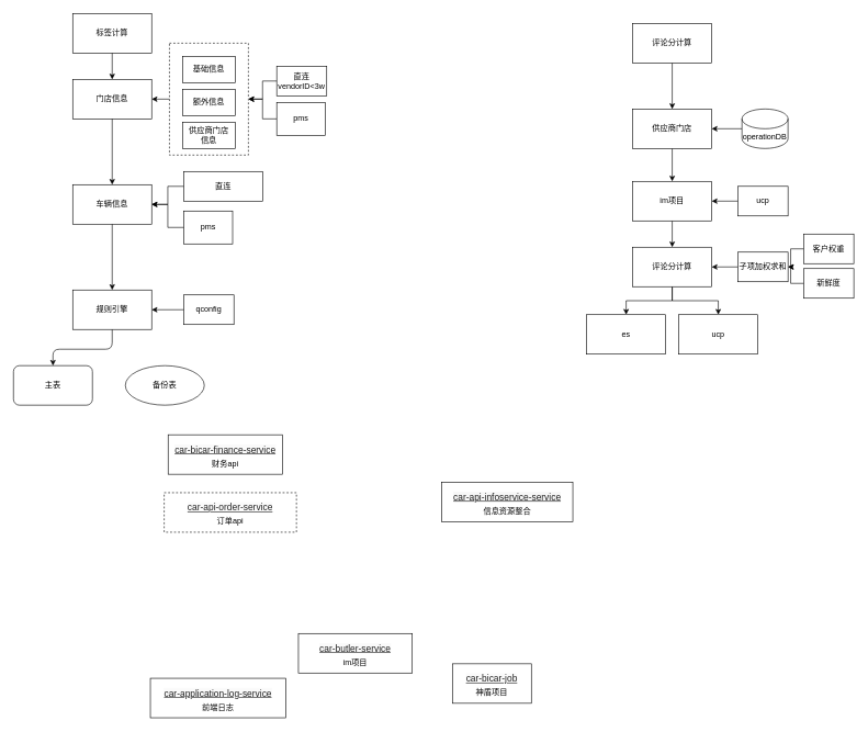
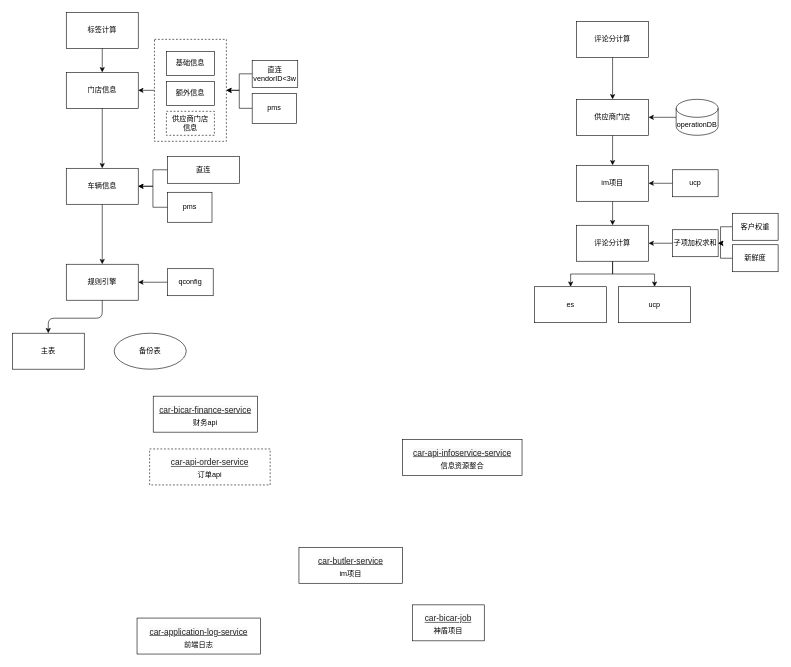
  <mxCell id="0" />
  <mxCell id="1" parent="0" />
  <mxCell id="2" value="" style="rounded=0;whiteSpace=wrap;html=1;dashed=1;" parent="1" vertex="1"><mxGeometry x="257" y="65" width="120" height="170" as="geometry" /></mxCell>
  <mxCell id="3" value="标签计算" style="rounded=0;whiteSpace=wrap;html=1;" parent="1" vertex="1"><mxGeometry x="110" y="20" width="120" height="60" as="geometry" /></mxCell>
  <mxCell id="4" value="门店信息" style="rounded=0;whiteSpace=wrap;html=1;" parent="1" vertex="1"><mxGeometry x="110" y="120" width="120" height="60" as="geometry" /></mxCell>
  <mxCell id="5" value="基础信息" style="rounded=0;whiteSpace=wrap;html=1;" parent="1" vertex="1"><mxGeometry x="277" y="85" width="80" height="40" as="geometry" /></mxCell>
  <mxCell id="6" value="额外信息" style="rounded=0;whiteSpace=wrap;html=1;" parent="1" vertex="1"><mxGeometry x="277" y="135" width="80" height="40" as="geometry" /></mxCell>
- <mxCell id="7" value="供应商门店&lt;br&gt;信息" style="rounded=0;whiteSpace=wrap;html=1;" parent="1" vertex="1"><mxGeometry x="277" y="185" width="80" height="40" as="geometry" /></mxCell>
+ <mxCell id="7" value="供应商门店&lt;br&gt;信息" style="rounded=0;whiteSpace=wrap;html=1;dashed=1;" parent="1" vertex="1"><mxGeometry x="277" y="185" width="80" height="40" as="geometry" /></mxCell>
  <mxCell id="8" style="edgeStyle=orthogonalEdgeStyle;rounded=0;orthogonalLoop=1;jettySize=auto;html=1;" parent="1" source="9" target="2" edge="1"><mxGeometry relative="1" as="geometry" /></mxCell>
  <mxCell id="9" value="pms" style="rounded=0;whiteSpace=wrap;html=1;" parent="1" vertex="1"><mxGeometry x="420" y="155" width="74" height="50" as="geometry" /></mxCell>
  <mxCell id="10" style="edgeStyle=orthogonalEdgeStyle;rounded=0;orthogonalLoop=1;jettySize=auto;html=1;exitX=0;exitY=0.5;exitDx=0;exitDy=0;entryX=1;entryY=0.5;entryDx=0;entryDy=0;" parent="1" source="11" target="2" edge="1"><mxGeometry relative="1" as="geometry" /></mxCell>
  <mxCell id="11" value="直连&lt;br&gt;vendorID&amp;lt;3w" style="rounded=0;whiteSpace=wrap;html=1;" parent="1" vertex="1"><mxGeometry x="420" y="100" width="76" height="45" as="geometry" /></mxCell>
  <mxCell id="12" value="车辆信息" style="rounded=0;whiteSpace=wrap;html=1;" parent="1" vertex="1"><mxGeometry x="110" y="280" width="120" height="60" as="geometry" /></mxCell>
  <mxCell id="13" style="edgeStyle=orthogonalEdgeStyle;rounded=0;orthogonalLoop=1;jettySize=auto;html=1;entryX=1;entryY=0.5;entryDx=0;entryDy=0;" parent="1" source="14" target="12" edge="1"><mxGeometry relative="1" as="geometry" /></mxCell>
  <mxCell id="14" value="直连&lt;br&gt;" style="rounded=0;whiteSpace=wrap;html=1;" parent="1" vertex="1"><mxGeometry x="279" y="260" width="120" height="45" as="geometry" /></mxCell>
  <mxCell id="15" style="edgeStyle=orthogonalEdgeStyle;rounded=0;orthogonalLoop=1;jettySize=auto;html=1;entryX=1;entryY=0.5;entryDx=0;entryDy=0;" parent="1" source="16" target="12" edge="1"><mxGeometry relative="1" as="geometry" /></mxCell>
  <mxCell id="16" value="pms" style="rounded=0;whiteSpace=wrap;html=1;" parent="1" vertex="1"><mxGeometry x="279" y="320" width="74" height="50" as="geometry" /></mxCell>
  <mxCell id="17" value="规则引擎" style="rounded=0;whiteSpace=wrap;html=1;" parent="1" vertex="1"><mxGeometry x="110" y="440" width="120" height="60" as="geometry" /></mxCell>
  <mxCell id="18" value="备份表" style="ellipse;whiteSpace=wrap;html=1;" parent="1" vertex="1"><mxGeometry x="190" y="555" width="120" height="60" as="geometry" /></mxCell>
- <mxCell id="19" value="主表" style="whiteSpace=wrap;html=1;rounded=1;" parent="1" vertex="1"><mxGeometry x="20" y="555" width="120" height="60" as="geometry" /></mxCell>
+ <mxCell id="19" value="主表" style="rounded=0;whiteSpace=wrap;html=1;" parent="1" vertex="1"><mxGeometry x="20" y="555" width="120" height="60" as="geometry" /></mxCell>
  <mxCell id="20" style="edgeStyle=orthogonalEdgeStyle;rounded=0;orthogonalLoop=1;jettySize=auto;html=1;exitX=0;exitY=0.5;exitDx=0;exitDy=0;" parent="1" source="21" target="17" edge="1"><mxGeometry relative="1" as="geometry" /></mxCell>
  <mxCell id="21" value="qconfig" style="rounded=0;whiteSpace=wrap;html=1;" parent="1" vertex="1"><mxGeometry x="279" y="447.5" width="76" height="45" as="geometry" /></mxCell>
  <mxCell id="22" style="edgeStyle=orthogonalEdgeStyle;rounded=0;orthogonalLoop=1;jettySize=auto;html=1;entryX=0.5;entryY=0;entryDx=0;entryDy=0;" parent="1" source="23" target="25" edge="1"><mxGeometry relative="1" as="geometry" /></mxCell>
  <mxCell id="23" value="评论分计算" style="rounded=0;whiteSpace=wrap;html=1;" parent="1" vertex="1"><mxGeometry x="961" y="35" width="120" height="60" as="geometry" /></mxCell>
  <mxCell id="24" style="edgeStyle=orthogonalEdgeStyle;rounded=0;orthogonalLoop=1;jettySize=auto;html=1;entryX=0.5;entryY=0;entryDx=0;entryDy=0;" parent="1" source="25" target="27" edge="1"><mxGeometry relative="1" as="geometry" /></mxCell>
  <mxCell id="25" value="供应商门店" style="rounded=0;whiteSpace=wrap;html=1;" parent="1" vertex="1"><mxGeometry x="961" y="165" width="120" height="60" as="geometry" /></mxCell>
  <mxCell id="26" style="edgeStyle=orthogonalEdgeStyle;rounded=0;orthogonalLoop=1;jettySize=auto;html=1;entryX=0.5;entryY=0;entryDx=0;entryDy=0;" parent="1" source="27" target="32" edge="1"><mxGeometry relative="1" as="geometry" /></mxCell>
  <mxCell id="27" value="im项目" style="rounded=0;whiteSpace=wrap;html=1;" parent="1" vertex="1"><mxGeometry x="961" y="275" width="120" height="60" as="geometry" /></mxCell>
  <mxCell id="28" style="edgeStyle=orthogonalEdgeStyle;rounded=0;orthogonalLoop=1;jettySize=auto;html=1;entryX=1;entryY=0.5;entryDx=0;entryDy=0;" parent="1" source="29" target="27" edge="1"><mxGeometry relative="1" as="geometry" /></mxCell>
  <mxCell id="29" value="ucp" style="rounded=0;whiteSpace=wrap;html=1;" parent="1" vertex="1"><mxGeometry x="1121" y="282.5" width="76" height="45" as="geometry" /></mxCell>
  <mxCell id="30" style="edgeStyle=orthogonalEdgeStyle;rounded=0;orthogonalLoop=1;jettySize=auto;html=1;entryX=0.5;entryY=0;entryDx=0;entryDy=0;" parent="1" source="32" target="33" edge="1"><mxGeometry relative="1" as="geometry" /></mxCell>
  <mxCell id="31" style="edgeStyle=orthogonalEdgeStyle;rounded=0;orthogonalLoop=1;jettySize=auto;html=1;entryX=0.5;entryY=0;entryDx=0;entryDy=0;" parent="1" source="32" target="34" edge="1"><mxGeometry relative="1" as="geometry" /></mxCell>
  <mxCell id="32" value="评论分计算" style="rounded=0;whiteSpace=wrap;html=1;" parent="1" vertex="1"><mxGeometry x="961" y="375" width="120" height="60" as="geometry" /></mxCell>
  <mxCell id="33" value="es" style="rounded=0;whiteSpace=wrap;html=1;" parent="1" vertex="1"><mxGeometry x="891" y="477.5" width="120" height="60" as="geometry" /></mxCell>
  <mxCell id="34" value="ucp" style="rounded=0;whiteSpace=wrap;html=1;" parent="1" vertex="1"><mxGeometry x="1031" y="477.5" width="120" height="60" as="geometry" /></mxCell>
  <mxCell id="35" style="edgeStyle=orthogonalEdgeStyle;rounded=0;orthogonalLoop=1;jettySize=auto;html=1;entryX=1;entryY=0.5;entryDx=0;entryDy=0;" parent="1" source="36" target="38" edge="1"><mxGeometry relative="1" as="geometry" /></mxCell>
  <mxCell id="36" value="客户权重" style="rounded=0;whiteSpace=wrap;html=1;" parent="1" vertex="1"><mxGeometry x="1221" y="355" width="76" height="45" as="geometry" /></mxCell>
  <mxCell id="37" style="edgeStyle=orthogonalEdgeStyle;rounded=0;orthogonalLoop=1;jettySize=auto;html=1;entryX=1;entryY=0.5;entryDx=0;entryDy=0;" parent="1" source="38" target="32" edge="1"><mxGeometry relative="1" as="geometry" /></mxCell>
  <mxCell id="38" value="子项加权求和" style="rounded=0;whiteSpace=wrap;html=1;" parent="1" vertex="1"><mxGeometry x="1121" y="382.5" width="76" height="45" as="geometry" /></mxCell>
  <mxCell id="39" style="edgeStyle=orthogonalEdgeStyle;rounded=0;orthogonalLoop=1;jettySize=auto;html=1;entryX=1;entryY=0.5;entryDx=0;entryDy=0;" parent="1" source="40" target="38" edge="1"><mxGeometry relative="1" as="geometry" /></mxCell>
  <mxCell id="40" value="新鲜度" style="rounded=0;whiteSpace=wrap;html=1;" parent="1" vertex="1"><mxGeometry x="1221" y="407.5" width="76" height="45" as="geometry" /></mxCell>
  <mxCell id="41" value="" style="endArrow=classic;html=1;exitX=0.5;exitY=1;exitDx=0;exitDy=0;entryX=0.5;entryY=0;entryDx=0;entryDy=0;" parent="1" source="3" target="4" edge="1"><mxGeometry width="50" height="50" relative="1" as="geometry"><mxPoint x="160" y="130" as="sourcePoint" /><mxPoint x="210" y="80" as="targetPoint" /></mxGeometry></mxCell>
  <mxCell id="42" value="" style="endArrow=classic;html=1;exitX=0.5;exitY=1;exitDx=0;exitDy=0;" parent="1" source="4" edge="1"><mxGeometry width="50" height="50" relative="1" as="geometry"><mxPoint x="130" y="280" as="sourcePoint" /><mxPoint x="170" y="280" as="targetPoint" /></mxGeometry></mxCell>
  <mxCell id="43" value="" style="endArrow=classic;html=1;exitX=0.5;exitY=1;exitDx=0;exitDy=0;entryX=0.5;entryY=0;entryDx=0;entryDy=0;" parent="1" source="12" target="17" edge="1"><mxGeometry width="50" height="50" relative="1" as="geometry"><mxPoint x="140" y="290" as="sourcePoint" /><mxPoint x="190" y="240" as="targetPoint" /></mxGeometry></mxCell>
  <mxCell id="44" value="" style="endArrow=classic;html=1;exitX=0.5;exitY=1;exitDx=0;exitDy=0;entryX=0.5;entryY=0;entryDx=0;entryDy=0;" parent="1" source="17" target="19" edge="1"><mxGeometry width="50" height="50" relative="1" as="geometry"><mxPoint x="160" y="310" as="sourcePoint" /><mxPoint x="210" y="260" as="targetPoint" /><Array as="points"><mxPoint x="170" y="530" /><mxPoint x="80" y="530" /></Array></mxGeometry></mxCell>
  <mxCell id="45" value="" style="endArrow=classic;html=1;entryX=1;entryY=0.5;entryDx=0;entryDy=0;exitX=0;exitY=0.5;exitDx=0;exitDy=0;" parent="1" source="2" target="4" edge="1"><mxGeometry width="50" height="50" relative="1" as="geometry"><mxPoint x="240" y="220" as="sourcePoint" /><mxPoint x="290" y="170" as="targetPoint" /></mxGeometry></mxCell>
  <mxCell id="46" style="edgeStyle=orthogonalEdgeStyle;rounded=0;orthogonalLoop=1;jettySize=auto;html=1;entryX=1;entryY=0.5;entryDx=0;entryDy=0;" parent="1" source="47" target="25" edge="1"><mxGeometry relative="1" as="geometry" /></mxCell>
  <mxCell id="47" value="operationDB" style="shape=cylinder3;whiteSpace=wrap;html=1;boundedLbl=1;backgroundOutline=1;size=15;" parent="1" vertex="1"><mxGeometry x="1127" y="165" width="70" height="60" as="geometry" /></mxCell>
  <mxCell id="48" value="&lt;a href=&quot;http://paas.ctripcorp.com/#/app/100015877/detail/info&quot; class=&quot;cd-text-blk-pri ng-binding ng-scope&quot; style=&quot;box-sizing: border-box ; font-family: &amp;#34;microsoft yahei&amp;#34; , &amp;#34;arial&amp;#34; , &amp;#34;helvetica&amp;#34; , sans-serif ; font-size: 14px ; line-height: 2 ; margin: 0px ; padding: 0px ; outline: 0px ; background-color: rgb(250 , 250 , 250) ; vertical-align: middle ; text-align: left ; color: rgba(0 , 0 , 0 , 0.87)&quot;&gt;car-bicar-finance-service&lt;/a&gt;&lt;br&gt;财务api" style="whiteSpace=wrap;html=1;rounded=0;sketch=0;" parent="1" vertex="1"><mxGeometry x="255" y="660" width="174" height="60" as="geometry" /></mxCell>
  <mxCell id="49" value="&lt;a href=&quot;http://paas.ctripcorp.com/#/app/100028990/detail/info&quot; class=&quot;cd-text-blk-pri ng-binding ng-scope&quot; style=&quot;box-sizing: border-box ; font-family: &amp;#34;microsoft yahei&amp;#34; , &amp;#34;arial&amp;#34; , &amp;#34;helvetica&amp;#34; , sans-serif ; font-size: 14px ; line-height: 2 ; margin: 0px ; padding: 0px ; outline: 0px ; background-color: rgba(0 , 0 , 0 , 0.03) ; vertical-align: middle ; text-align: left ; color: rgba(0 , 0 , 0 , 0.87)&quot;&gt;car-api-infoservice-service&lt;/a&gt;&lt;br&gt;信息资源整合" style="whiteSpace=wrap;html=1;rounded=0;sketch=0;" parent="1" vertex="1"><mxGeometry x="671" y="732" width="199" height="60" as="geometry" /></mxCell>
  <mxCell id="50" value="&lt;a href=&quot;http://paas.ctripcorp.com/#/app/100015793/detail/info&quot; class=&quot;cd-text-blk-pri ng-binding ng-scope&quot; style=&quot;box-sizing: border-box ; font-family: &amp;#34;microsoft yahei&amp;#34; , &amp;#34;arial&amp;#34; , &amp;#34;helvetica&amp;#34; , sans-serif ; font-size: 14px ; line-height: 2 ; margin: 0px ; padding: 0px ; outline: 0px ; background-color: rgb(250 , 250 , 250) ; vertical-align: middle ; text-align: left ; color: rgba(0 , 0 , 0 , 0.87)&quot;&gt;car-api-order-service&lt;/a&gt;&lt;br&gt;订单api" style="whiteSpace=wrap;html=1;rounded=0;sketch=0;dashed=1;" parent="1" vertex="1"><mxGeometry x="249" y="748" width="201" height="60" as="geometry" /></mxCell>
  <mxCell id="51" value="&lt;a href=&quot;http://paas.ctripcorp.com/#/app/100030922/detail/info&quot; class=&quot;cd-text-blk-pri ng-binding ng-scope&quot; style=&quot;box-sizing: border-box ; font-family: &amp;#34;microsoft yahei&amp;#34; , &amp;#34;arial&amp;#34; , &amp;#34;helvetica&amp;#34; , sans-serif ; font-size: 14px ; line-height: 2 ; margin: 0px ; padding: 0px ; outline: 0px ; background-color: rgb(250 , 250 , 250) ; vertical-align: middle ; text-align: left ; color: rgba(0 , 0 , 0 , 0.87)&quot;&gt;car-application-log-service&lt;/a&gt;&lt;br&gt;前端日志" style="whiteSpace=wrap;html=1;rounded=0;sketch=0;" parent="1" vertex="1"><mxGeometry x="228" y="1030" width="206" height="60" as="geometry" /></mxCell>
  <mxCell id="52" value="&lt;a href=&quot;http://paas.ctripcorp.com/#/app/100016495/detail/info&quot; class=&quot;cd-text-blk-pri ng-binding ng-scope&quot; style=&quot;box-sizing: border-box ; font-family: &amp;#34;microsoft yahei&amp;#34; , &amp;#34;arial&amp;#34; , &amp;#34;helvetica&amp;#34; , sans-serif ; font-size: 14px ; line-height: 2 ; margin: 0px ; padding: 0px ; outline: 0px ; background-color: rgb(250 , 250 , 250) ; vertical-align: middle ; text-align: left ; color: rgba(0 , 0 , 0 , 0.87)&quot;&gt;car-bicar-job&lt;/a&gt;&lt;br&gt;神盾项目" style="whiteSpace=wrap;html=1;rounded=0;sketch=0;" parent="1" vertex="1"><mxGeometry x="687" y="1008" width="120" height="60" as="geometry" /></mxCell>
- <mxCell id="53" value="&lt;a href=&quot;http://paas.ctripcorp.com/#/app/100016698/detail/info&quot; class=&quot;cd-text-blk-pri ng-binding ng-scope&quot; style=&quot;box-sizing: border-box ; font-family: &amp;#34;microsoft yahei&amp;#34; , &amp;#34;arial&amp;#34; , &amp;#34;helvetica&amp;#34; , sans-serif ; font-size: 14px ; line-height: 2 ; margin: 0px ; padding: 0px ; outline: 0px ; background-color: rgb(250 , 250 , 250) ; vertical-align: middle ; text-align: left ; color: rgba(0 , 0 , 0 , 0.87)&quot;&gt;car-butler-service&lt;/a&gt;&lt;br&gt;im项目" style="whiteSpace=wrap;html=1;rounded=0;sketch=0;" parent="1" vertex="1"><mxGeometry x="453" y="962" width="173" height="60" as="geometry" /></mxCell>
+ <mxCell id="53" value="&lt;a href=&quot;http://paas.ctripcorp.com/#/app/100016698/detail/info&quot; class=&quot;cd-text-blk-pri ng-binding ng-scope&quot; style=&quot;box-sizing: border-box ; font-family: &amp;#34;microsoft yahei&amp;#34; , &amp;#34;arial&amp;#34; , &amp;#34;helvetica&amp;#34; , sans-serif ; font-size: 14px ; line-height: 2 ; margin: 0px ; padding: 0px ; outline: 0px ; background-color: rgb(250 , 250 , 250) ; vertical-align: middle ; text-align: left ; color: rgba(0 , 0 , 0 , 0.87)&quot;&gt;car-butler-service&lt;/a&gt;&lt;br&gt;im项目" style="whiteSpace=wrap;html=1;rounded=0;sketch=0;" parent="1" vertex="1"><mxGeometry x="498" y="912" width="173" height="60" as="geometry" /></mxCell>
